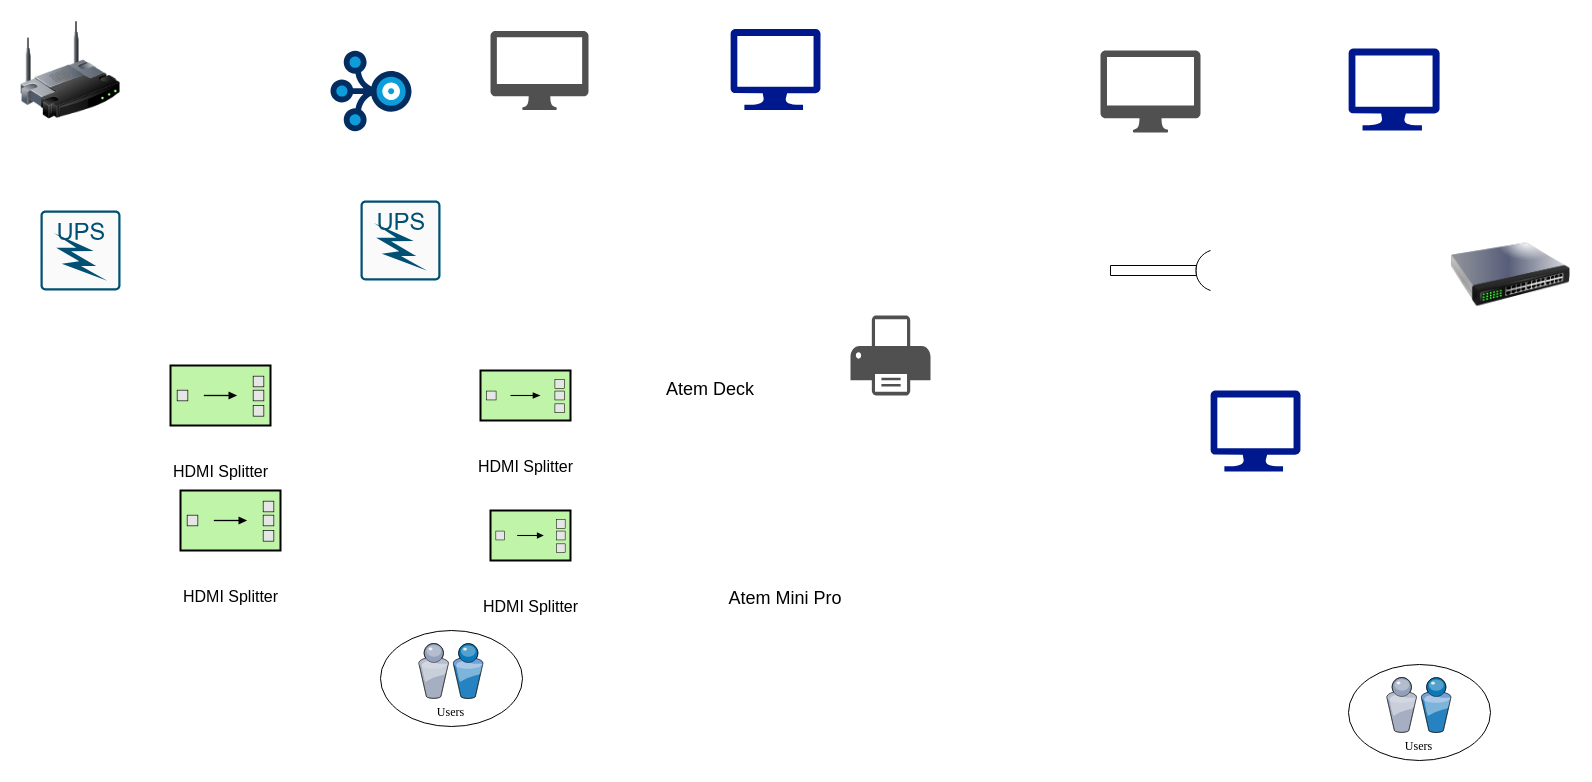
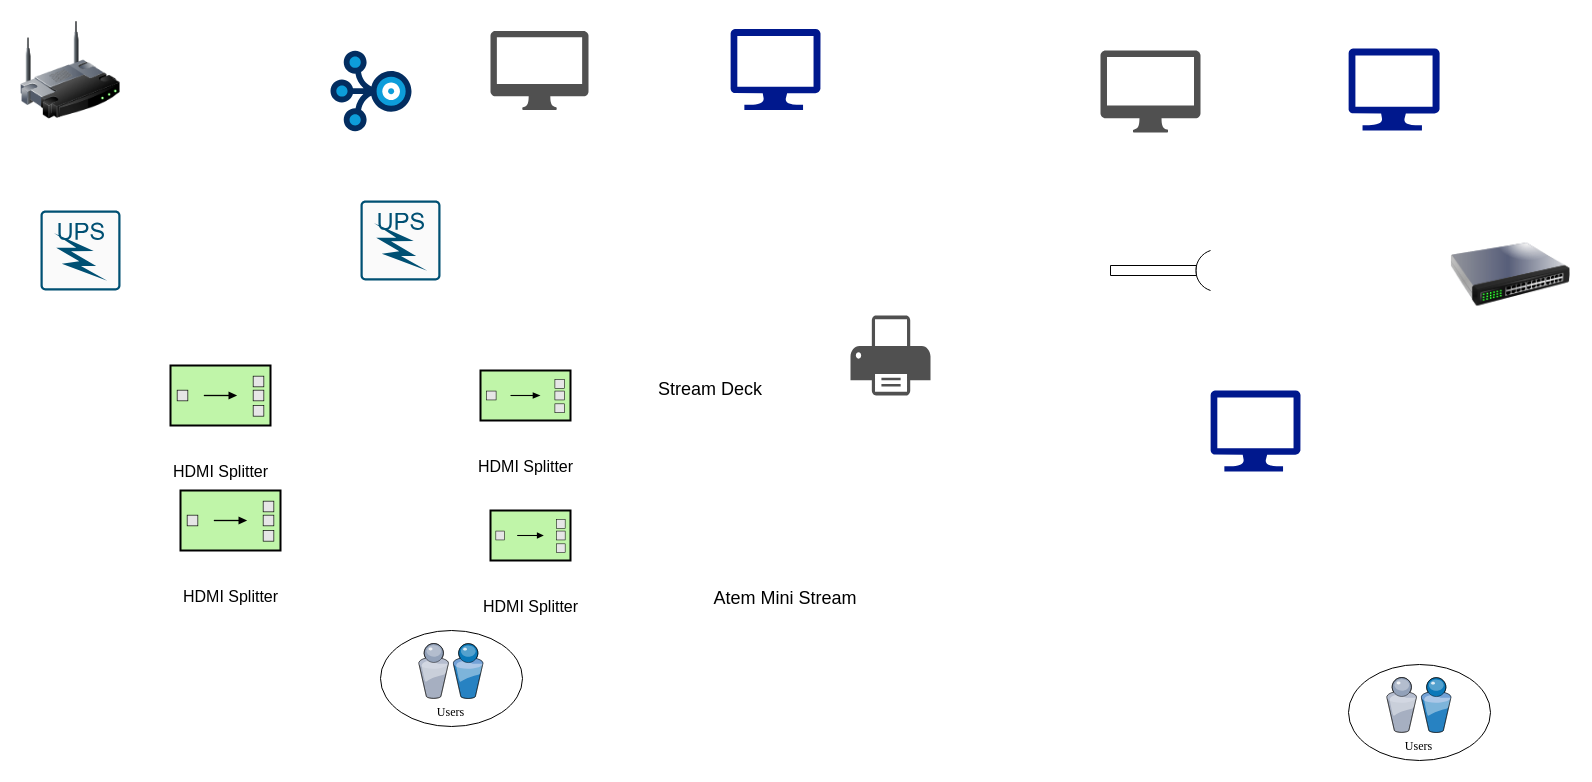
  <mxCell id="0" />
  <mxCell id="1" parent="0" />
  <mxCell id="2" value="" style="image;html=1;image=img/lib/clip_art/networking/Wireless_Router_128x128.png" vertex="1" parent="1"><mxGeometry x="20" y="20" width="100" height="100" as="geometry" /></mxCell>
  <mxCell id="3" value="" style="verticalLabelPosition=bottom;aspect=fixed;html=1;shape=mxgraph.salesforce.stream;" vertex="1" parent="1"><mxGeometry x="330" y="50" width="81" height="81" as="geometry" /></mxCell>
  <mxCell id="4" value="" style="sketch=0;aspect=fixed;pointerEvents=1;shadow=0;dashed=0;html=1;strokeColor=none;labelPosition=center;verticalLabelPosition=bottom;verticalAlign=top;align=center;fillColor=#00188D;shape=mxgraph.azure.computer" vertex="1" parent="1"><mxGeometry x="730" y="28.5" width="90" height="81" as="geometry" /></mxCell>
  <mxCell id="5" value="" style="sketch=0;aspect=fixed;pointerEvents=1;shadow=0;dashed=0;html=1;strokeColor=none;labelPosition=center;verticalLabelPosition=bottom;verticalAlign=top;align=center;fillColor=#00188D;shape=mxgraph.azure.computer" vertex="1" parent="1"><mxGeometry x="1348" y="48" width="91.11" height="82" as="geometry" /></mxCell>
  <mxCell id="6" value="" style="sketch=0;aspect=fixed;pointerEvents=1;shadow=0;dashed=0;html=1;strokeColor=none;labelPosition=center;verticalLabelPosition=bottom;verticalAlign=top;align=center;fillColor=#00188D;shape=mxgraph.azure.computer" vertex="1" parent="1"><mxGeometry x="1210" y="390" width="90" height="81" as="geometry" /></mxCell>
  <mxCell id="7" value="" style="group" vertex="1" connectable="0" parent="1"><mxGeometry x="1348" y="664" width="142" height="96" as="geometry" /></mxCell>
  <mxCell id="8" value="" style="ellipse;whiteSpace=wrap;html=1;rounded=0;shadow=0;comic=0;strokeWidth=1;fontFamily=Verdana;" parent="7" vertex="1"><mxGeometry width="142" height="96" as="geometry" /></mxCell>
  <mxCell id="9" value="Users" style="verticalLabelPosition=bottom;aspect=fixed;html=1;verticalAlign=top;strokeColor=none;shape=mxgraph.citrix.users;rounded=0;shadow=0;comic=0;fontFamily=Verdana;" parent="7" vertex="1"><mxGeometry x="38" y="13" width="64.5" height="55" as="geometry" /></mxCell>
  <mxCell id="10" value="" style="group" vertex="1" connectable="0" parent="1"><mxGeometry x="380" y="630" width="142" height="96" as="geometry" /></mxCell>
  <mxCell id="11" value="" style="ellipse;whiteSpace=wrap;html=1;rounded=0;shadow=0;comic=0;strokeWidth=1;fontFamily=Verdana;" vertex="1" parent="10"><mxGeometry width="142" height="96" as="geometry" /></mxCell>
  <mxCell id="12" value="Users" style="verticalLabelPosition=bottom;aspect=fixed;html=1;verticalAlign=top;strokeColor=none;shape=mxgraph.citrix.users;rounded=0;shadow=0;comic=0;fontFamily=Verdana;" vertex="1" parent="10"><mxGeometry x="38" y="13" width="64.5" height="55" as="geometry" /></mxCell>
  <mxCell id="13" value="&lt;p style=&quot;line-height: 800%;&quot;&gt;&lt;span style=&quot;font-size: 16px;&quot;&gt;HDMI Splitter&lt;/span&gt;&lt;br&gt;&lt;/p&gt;" style="html=1;strokeWidth=2;outlineConnect=0;dashed=0;align=center;fontSize=8;fillColor=#c0f5a9;verticalLabelPosition=bottom;verticalAlign=top;shape=mxgraph.eip.splitter;" vertex="1" parent="1"><mxGeometry x="180" y="490" width="100" height="60" as="geometry" /></mxCell>
  <mxCell id="14" value="" style="pointerEvents=1;verticalLabelPosition=bottom;shadow=0;dashed=0;align=center;html=1;verticalAlign=top;shape=mxgraph.electrical.miscellaneous.adapter" vertex="1" parent="1"><mxGeometry x="1110" y="250" width="100" height="40" as="geometry" /></mxCell>
  <mxCell id="15" value="" style="sketch=0;pointerEvents=1;shadow=0;dashed=0;html=1;strokeColor=none;fillColor=#505050;labelPosition=center;verticalLabelPosition=bottom;verticalAlign=top;outlineConnect=0;align=center;shape=mxgraph.office.devices.mac_client;" vertex="1" parent="1"><mxGeometry x="490" y="30.5" width="98" height="79" as="geometry" /></mxCell>
  <mxCell id="16" value="" style="sketch=0;pointerEvents=1;shadow=0;dashed=0;html=1;strokeColor=none;fillColor=#505050;labelPosition=center;verticalLabelPosition=bottom;verticalAlign=top;outlineConnect=0;align=center;shape=mxgraph.office.devices.mac_client;" vertex="1" parent="1"><mxGeometry x="1100" y="50" width="100" height="82" as="geometry" /></mxCell>
  <mxCell id="17" value="" style="sketch=0;points=[[0.015,0.015,0],[0.985,0.015,0],[0.985,0.985,0],[0.015,0.985,0],[0.25,0,0],[0.5,0,0],[0.75,0,0],[1,0.25,0],[1,0.5,0],[1,0.75,0],[0.75,1,0],[0.5,1,0],[0.25,1,0],[0,0.75,0],[0,0.5,0],[0,0.25,0]];verticalLabelPosition=bottom;html=1;verticalAlign=top;aspect=fixed;align=center;pointerEvents=1;shape=mxgraph.cisco19.rect;prIcon=ups;fillColor=#FAFAFA;strokeColor=#005073;" vertex="1" parent="1"><mxGeometry x="40" y="210" width="80" height="80" as="geometry" /></mxCell>
  <mxCell id="18" value="" style="sketch=0;points=[[0.015,0.015,0],[0.985,0.015,0],[0.985,0.985,0],[0.015,0.985,0],[0.25,0,0],[0.5,0,0],[0.75,0,0],[1,0.25,0],[1,0.5,0],[1,0.75,0],[0.75,1,0],[0.5,1,0],[0.25,1,0],[0,0.75,0],[0,0.5,0],[0,0.25,0]];verticalLabelPosition=bottom;html=1;verticalAlign=top;aspect=fixed;align=center;pointerEvents=1;shape=mxgraph.cisco19.rect;prIcon=ups;fillColor=#FAFAFA;strokeColor=#005073;" vertex="1" parent="1"><mxGeometry x="360" y="200" width="80" height="80" as="geometry" /></mxCell>
  <mxCell id="19" value="" style="sketch=0;pointerEvents=1;shadow=0;dashed=0;html=1;strokeColor=none;fillColor=#505050;labelPosition=center;verticalLabelPosition=bottom;verticalAlign=top;outlineConnect=0;align=center;shape=mxgraph.office.devices.printer;" vertex="1" parent="1"><mxGeometry x="850" y="315" width="80" height="80" as="geometry" /></mxCell>
  <mxCell id="20" value="&lt;p style=&quot;line-height: 800%;&quot;&gt;&lt;span style=&quot;font-size: 16px;&quot;&gt;HDMI Splitter&lt;/span&gt;&lt;br&gt;&lt;/p&gt;" style="html=1;strokeWidth=2;outlineConnect=0;dashed=0;align=center;fontSize=8;fillColor=#c0f5a9;verticalLabelPosition=bottom;verticalAlign=top;shape=mxgraph.eip.splitter;" vertex="1" parent="1"><mxGeometry x="170" y="365" width="100" height="60" as="geometry" /></mxCell>
  <mxCell id="21" value="&lt;p style=&quot;line-height: 800%;&quot;&gt;&lt;span style=&quot;font-size: 16px;&quot;&gt;HDMI Splitter&lt;/span&gt;&lt;br&gt;&lt;/p&gt;" style="html=1;strokeWidth=2;outlineConnect=0;dashed=0;align=center;fontSize=8;fillColor=#c0f5a9;verticalLabelPosition=bottom;verticalAlign=top;shape=mxgraph.eip.splitter;" vertex="1" parent="1"><mxGeometry x="490" y="510" width="80" height="50" as="geometry" /></mxCell>
  <mxCell id="22" value="&lt;p style=&quot;line-height: 800%;&quot;&gt;&lt;span style=&quot;font-size: 16px;&quot;&gt;HDMI Splitter&lt;/span&gt;&lt;br&gt;&lt;/p&gt;" style="html=1;strokeWidth=2;outlineConnect=0;dashed=0;align=center;fontSize=8;fillColor=#c0f5a9;verticalLabelPosition=bottom;verticalAlign=top;shape=mxgraph.eip.splitter;" vertex="1" parent="1"><mxGeometry x="480" y="370" width="90" height="50" as="geometry" /></mxCell>
- <mxCell id="23" value="Atem Mini Pro" style="shape=image;verticalLabelPosition=bottom;verticalAlign=top;imageAspect=0;image=https://gray.net.au/assets/images/ATEMMiniPro.png;spacing=22;fontSize=18;" vertex="1" parent="1"><mxGeometry x="650" y="461" width="270" height="99" as="geometry" /></mxCell>
- <mxCell id="24" value="Atem Deck" style="shape=image;verticalLabelPosition=bottom;verticalAlign=top;imageAspect=0;image=https://www.elgato.com/_next/image?url=https%3A%2F%2Fres.cloudinary.com%2Felgato-pwa%2Fimage%2Fupload%2Fv1686570507%2FProducts%2F10GAT9901%2Fabove-the-fold%2Fdesktop%2Fsd-xl-01-min.jpg&amp;w=3840&amp;q=85;fontColor=default;labelBackgroundColor=none;fontSize=18;spacing=24;imageBackground=none;" vertex="1" parent="1"><mxGeometry x="570" y="170" width="280" height="179" as="geometry" /></mxCell>
+ <mxCell id="23" value="Atem Mini Stream" style="shape=image;verticalLabelPosition=bottom;verticalAlign=top;imageAspect=0;image=https://gray.net.au/assets/images/ATEMMiniPro.png;spacing=22;fontSize=18;" vertex="1" parent="1"><mxGeometry x="650" y="461" width="270" height="99" as="geometry" /></mxCell>
+ <mxCell id="24" value="Stream Deck" style="shape=image;verticalLabelPosition=bottom;verticalAlign=top;imageAspect=0;image=https://www.elgato.com/_next/image?url=https%3A%2F%2Fres.cloudinary.com%2Felgato-pwa%2Fimage%2Fupload%2Fv1686570507%2FProducts%2F10GAT9901%2Fabove-the-fold%2Fdesktop%2Fsd-xl-01-min.jpg&amp;w=3840&amp;q=85;fontColor=default;labelBackgroundColor=none;fontSize=18;spacing=24;imageBackground=none;" vertex="1" parent="1"><mxGeometry x="570" y="170" width="280" height="179" as="geometry" /></mxCell>
  <mxCell id="25" value="" style="image;html=1;image=img/lib/clip_art/networking/Switch_128x128.png" vertex="1" parent="1"><mxGeometry x="1450" y="219" width="120" height="111" as="geometry" /></mxCell>
